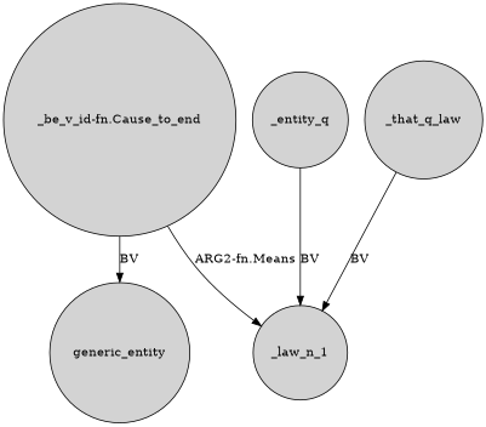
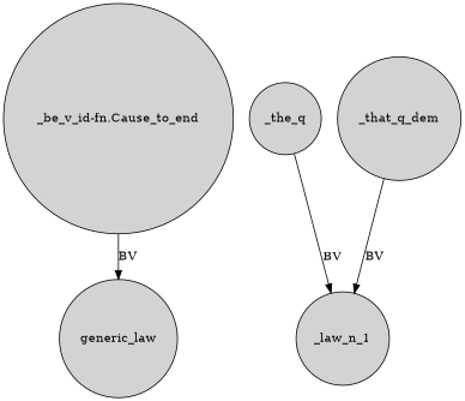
  digraph {
    node [shape=circle style=filled]
    "_be_v_id-fn.Cause_to_end"
    _law_n_1
-   generic_entity
-   _the_q [label=_entity_q]
-   _that_q_dem [label=_that_q_law]
-   "_be_v_id-fn.Cause_to_end" -> _law_n_1 [label="ARG2-fn.Means"]
+   generic_entity [label=generic_law]
+   _the_q
+   _that_q_dem
    "_be_v_id-fn.Cause_to_end" -> generic_entity [label=BV]
    _the_q -> _law_n_1 [label=BV]
    _that_q_dem -> _law_n_1 [label=BV]
  }
